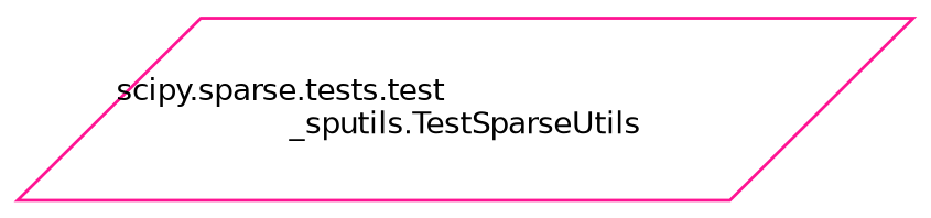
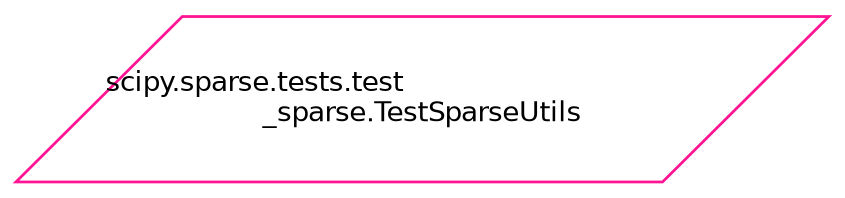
  digraph {
    rankdir=TB
-   n1 [color=deeppink fillcolor=white fontname=Helvetica fontsize=10 height=0.2 label="scipy.sparse.tests.test\l_sputils.TestSparseUtils" shape=parallelogram style=filled width=0.4]
+   n1 [color=deeppink fillcolor=white fontname=Helvetica fontsize=10 height=0.2 label="scipy.sparse.tests.test\l_sparse.TestSparseUtils" shape=parallelogram style=filled width=0.4]
  }
